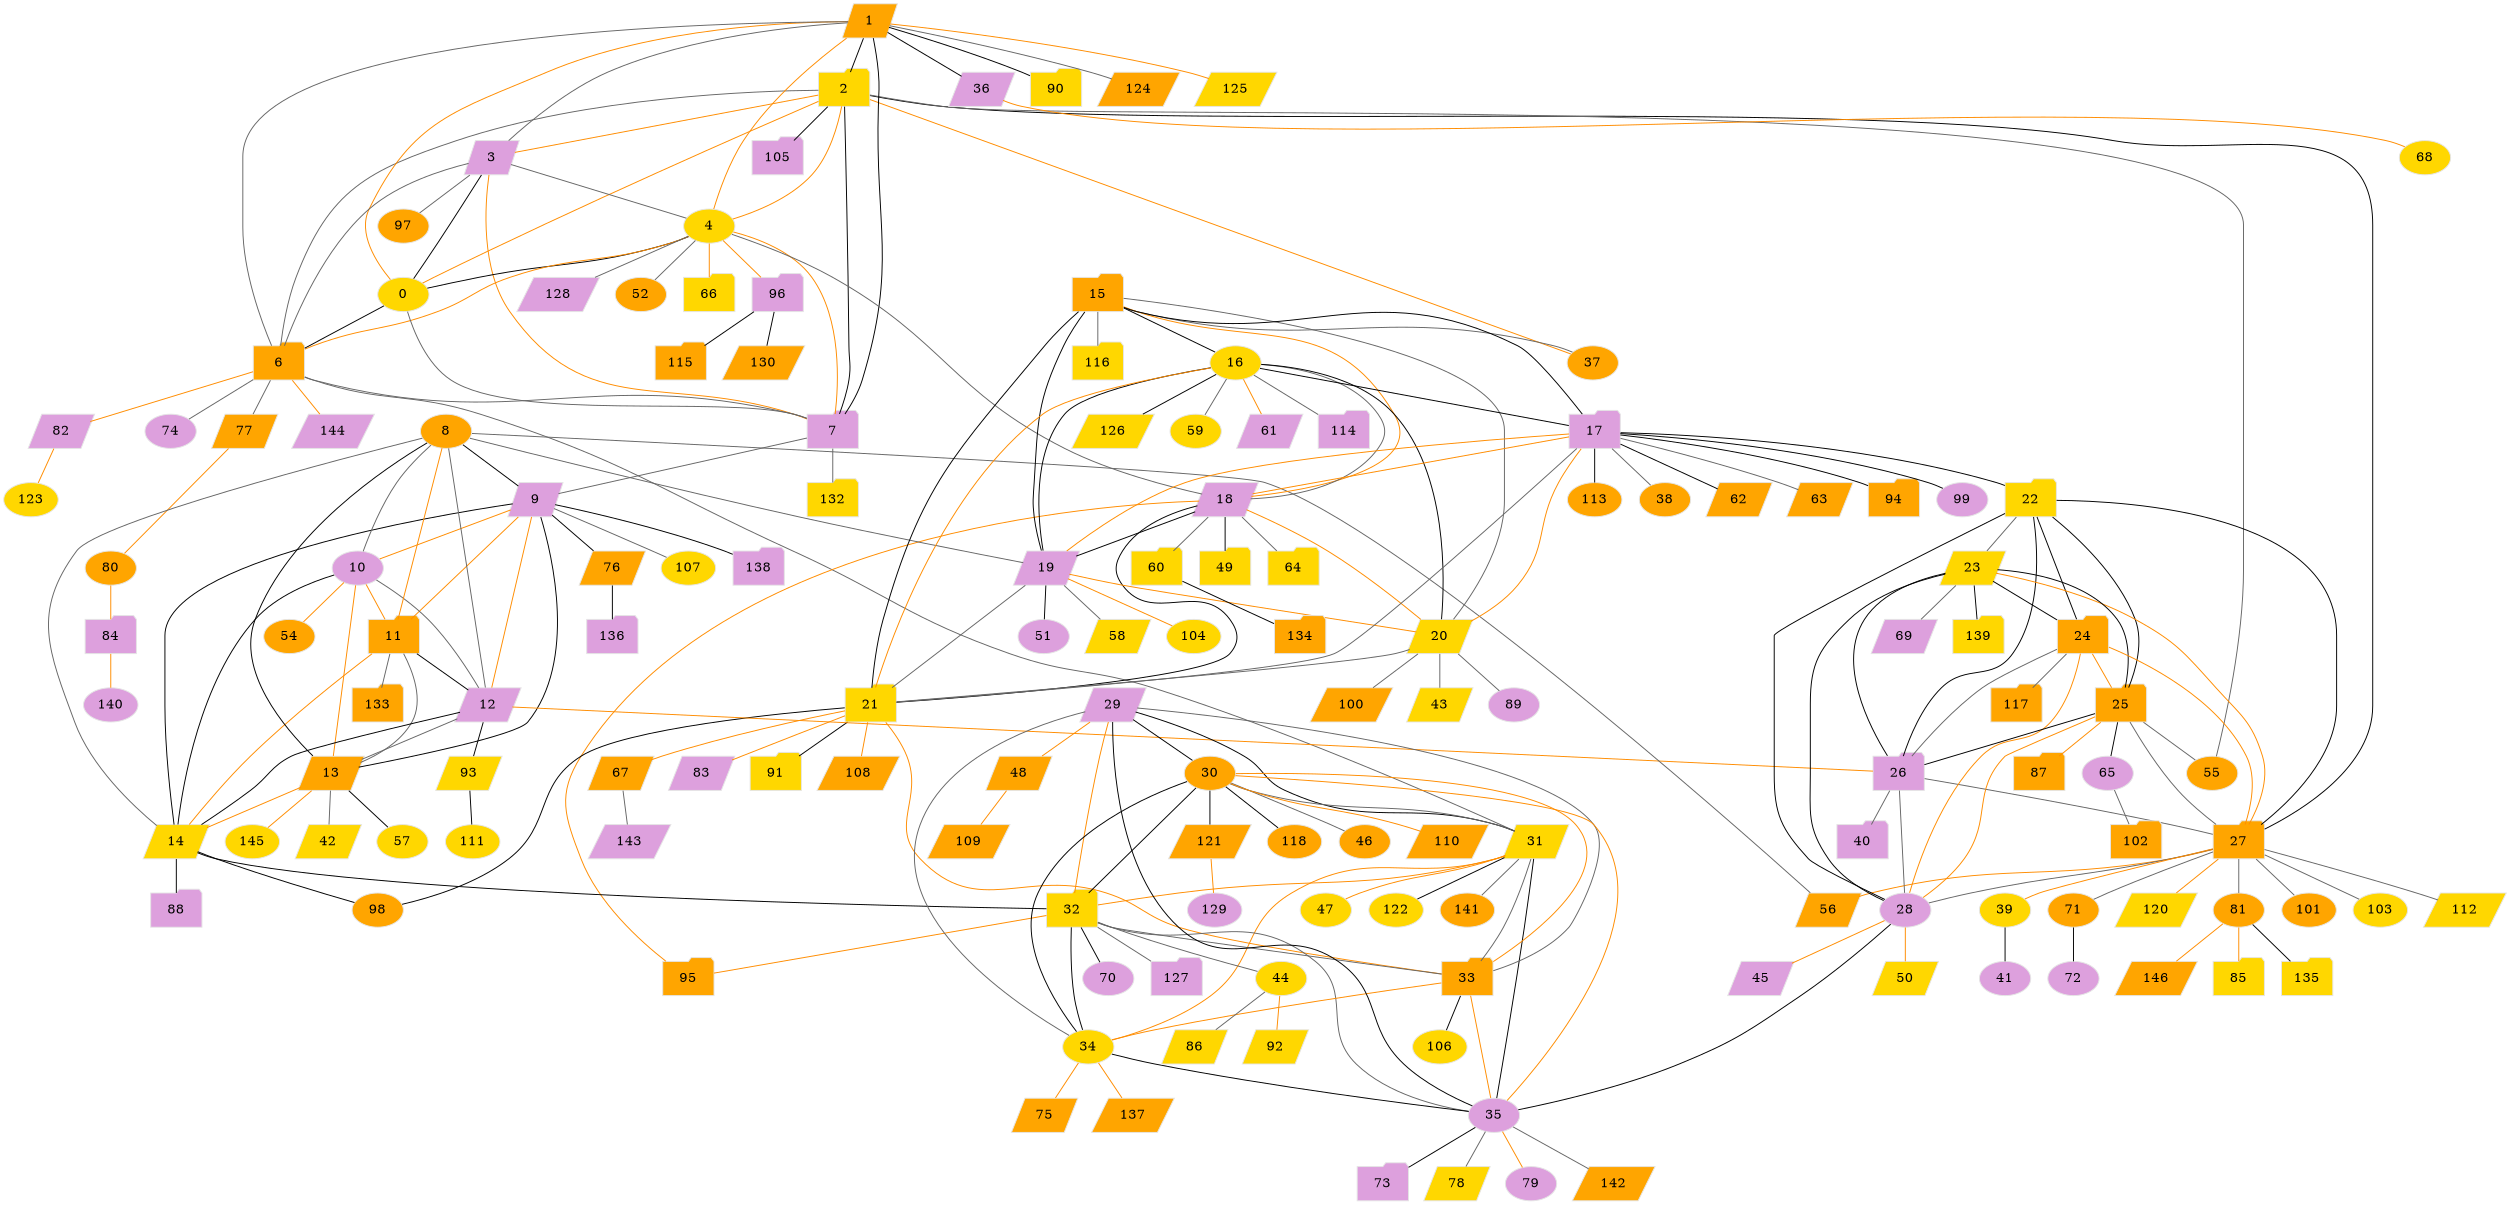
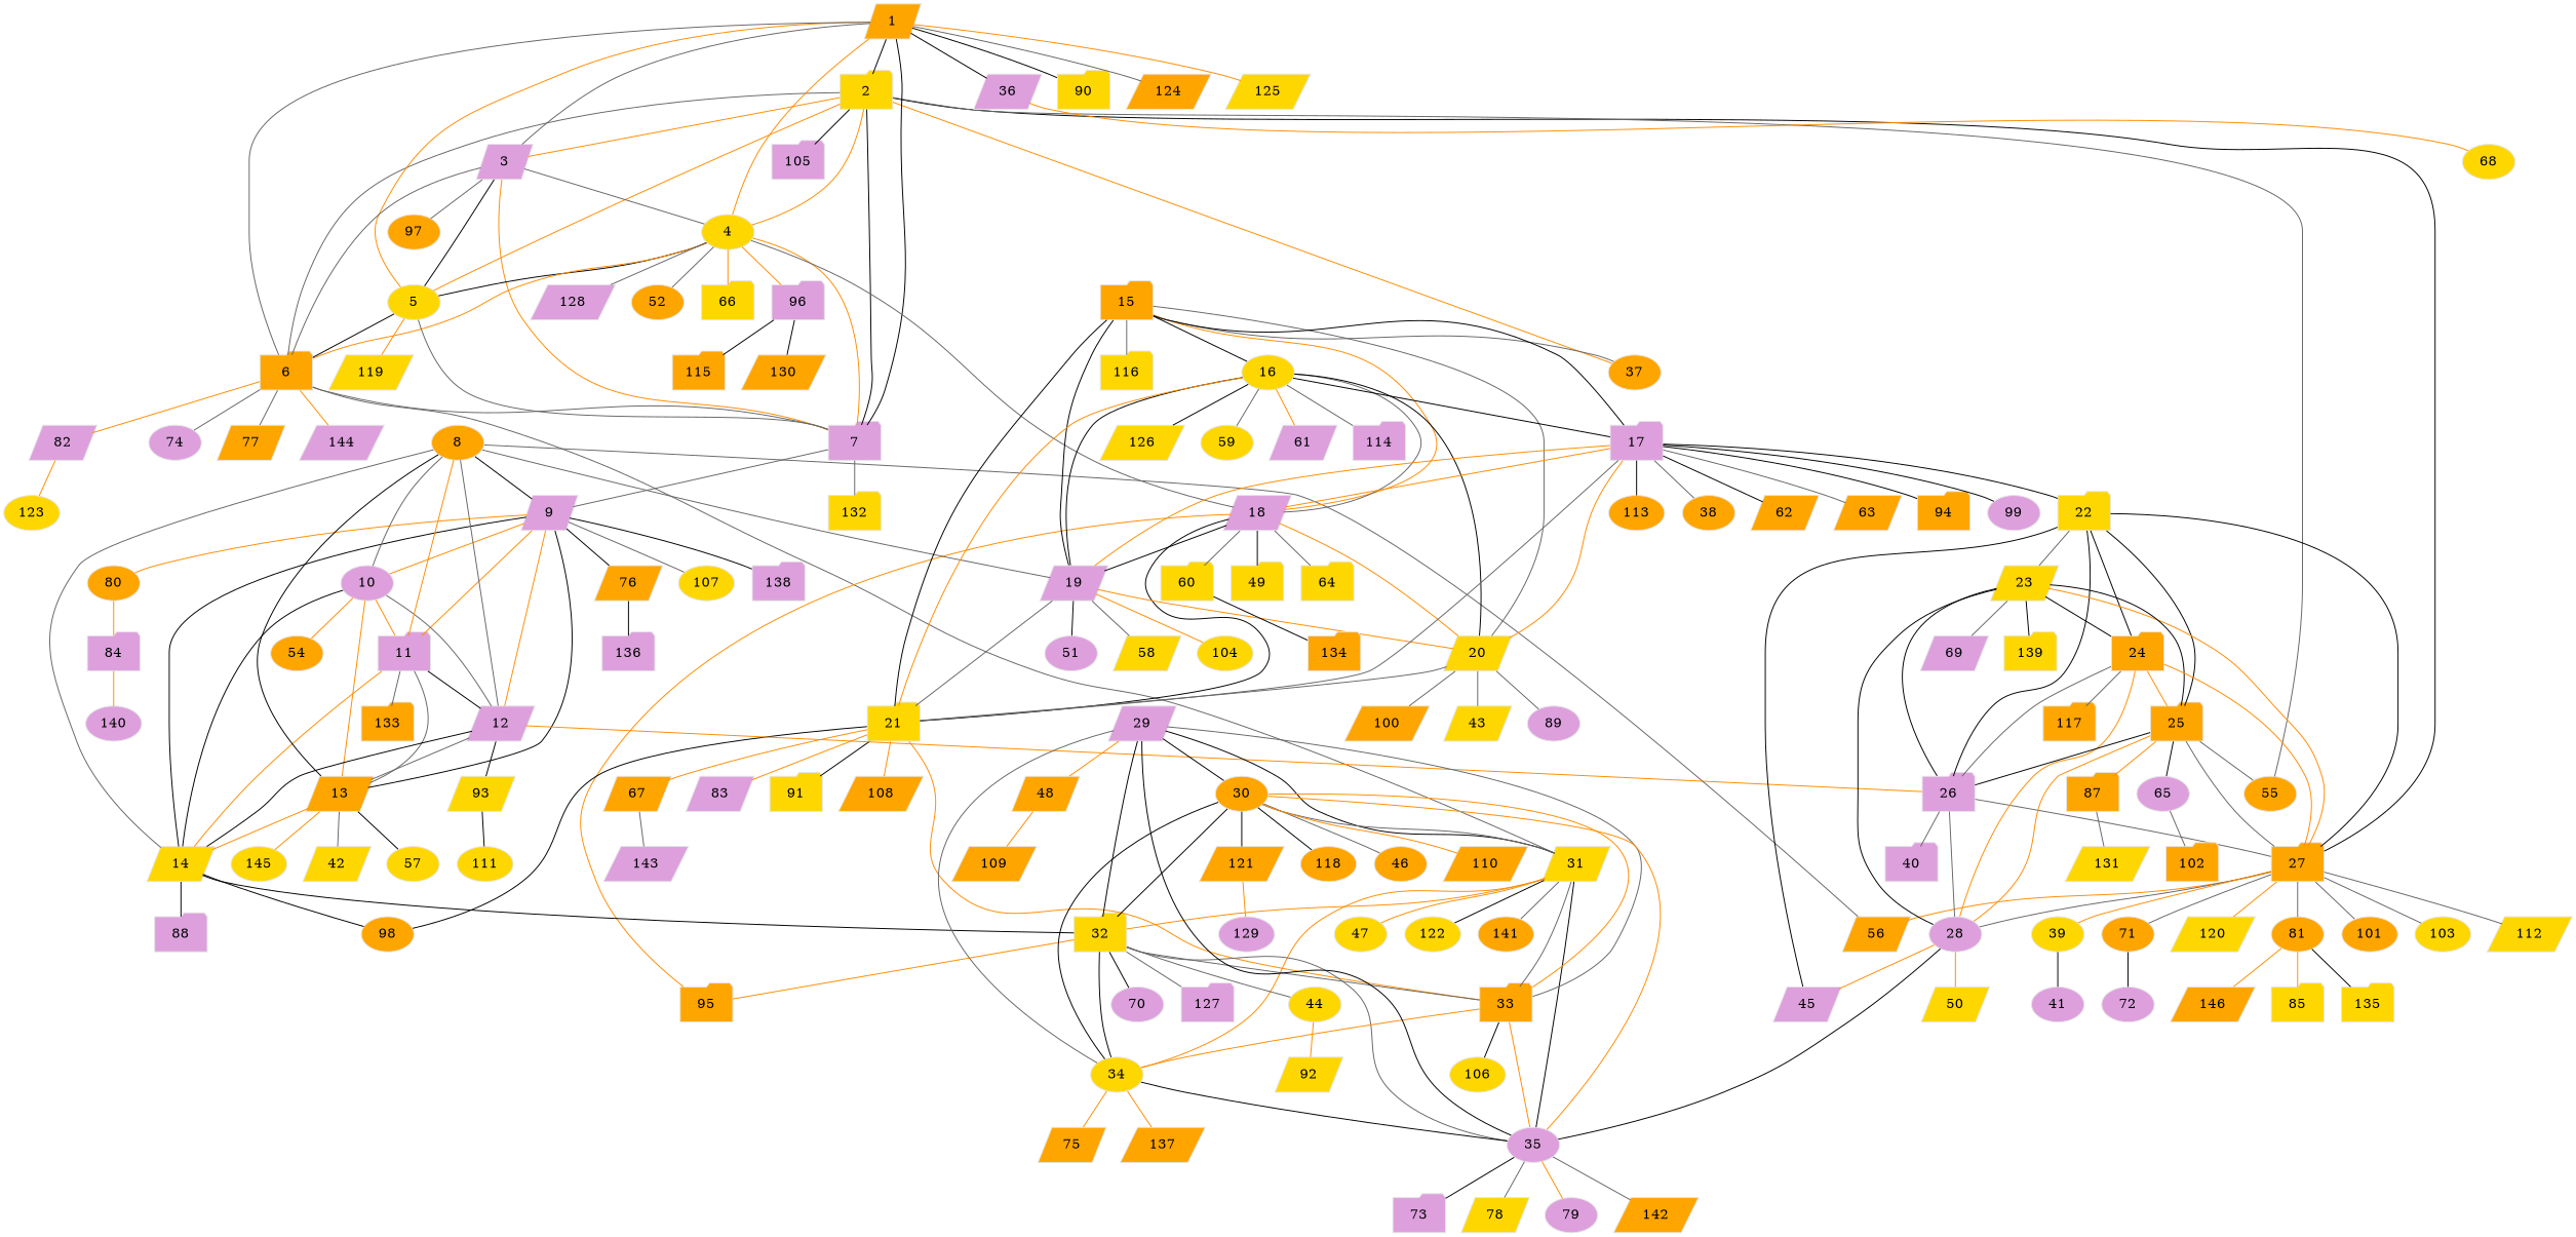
  graph {
    node [color=gray90 fillcolor=orange shape=parallelogram style=filled]
    edge [color=black]
    2 [fillcolor=gold shape=folder]
    1
    3 [fillcolor=plum]
    4 [fillcolor=gold shape=ellipse]
-   5 [fillcolor=gold shape=ellipse label=0]
+   5 [fillcolor=gold shape=ellipse]
    6 [shape=folder]
    7 [fillcolor=plum shape=folder]
    36 [fillcolor=plum]
    90 [fillcolor=gold shape=folder]
    124
    125 [fillcolor=gold]
    27 [shape=folder]
    37 [shape=ellipse]
    55 [shape=ellipse]
    105 [fillcolor=plum shape=folder]
    97 [shape=ellipse]
    18 [fillcolor=plum]
    52 [shape=ellipse]
    66 [fillcolor=gold shape=folder]
    96 [fillcolor=plum shape=folder]
    128 [fillcolor=plum]
+   119 [fillcolor=gold]
    31 [fillcolor=gold]
    74 [fillcolor=plum shape=ellipse]
    77
    82 [fillcolor=plum]
    144 [fillcolor=plum]
    9 [fillcolor=plum]
    132 [fillcolor=gold shape=folder]
    68 [fillcolor=gold shape=ellipse]
    56
    28 [fillcolor=plum shape=ellipse]
    39 [fillcolor=gold shape=ellipse]
    71 [shape=ellipse]
    81 [shape=ellipse]
    101 [shape=ellipse]
    103 [fillcolor=gold shape=ellipse]
    112 [fillcolor=gold]
    120 [fillcolor=gold]
    19 [fillcolor=plum]
    20 [fillcolor=gold]
    21 [fillcolor=gold shape=folder]
    49 [fillcolor=gold shape=folder]
    60 [fillcolor=gold shape=folder]
    64 [fillcolor=gold shape=folder]
    95 [shape=folder]
    115 [shape=folder]
    130
    32 [fillcolor=gold shape=folder]
    33 [shape=folder]
    35 [fillcolor=plum shape=ellipse]
    34 [fillcolor=gold shape=ellipse]
    47 [fillcolor=gold shape=ellipse]
    122 [fillcolor=gold shape=ellipse]
    141 [shape=ellipse]
    123 [fillcolor=gold shape=ellipse]
    10 [fillcolor=plum shape=ellipse]
-   11 [shape=folder]
+   11 [fillcolor=plum shape=folder]
    12 [fillcolor=plum]
    13
    14 [fillcolor=gold]
    76
    80 [shape=ellipse]
    107 [fillcolor=gold shape=ellipse]
    138 [fillcolor=plum shape=folder]
    8 [shape=ellipse]
    54 [shape=ellipse]
    133 [shape=folder]
    26 [fillcolor=plum shape=folder]
    93 [fillcolor=gold]
    42 [fillcolor=gold]
    57 [fillcolor=gold shape=ellipse]
    145 [fillcolor=gold shape=ellipse]
    88 [fillcolor=plum shape=folder]
    98 [shape=ellipse]
    51 [fillcolor=plum shape=ellipse]
    58 [fillcolor=gold]
    104 [fillcolor=gold shape=ellipse]
    136 [fillcolor=plum shape=folder]
    84 [fillcolor=plum shape=folder]
    40 [fillcolor=plum shape=folder]
    111 [fillcolor=gold shape=ellipse]
    44 [fillcolor=gold shape=ellipse]
    70 [fillcolor=plum shape=ellipse]
    127 [fillcolor=plum shape=folder]
    15 [shape=folder]
    16 [fillcolor=gold shape=ellipse]
    17 [fillcolor=plum shape=folder]
    116 [fillcolor=gold shape=folder]
    59 [fillcolor=gold shape=ellipse]
    61 [fillcolor=plum]
    114 [fillcolor=plum shape=folder]
    126 [fillcolor=gold]
    22 [fillcolor=gold shape=folder]
    38 [shape=ellipse]
    62
    63
    94 [shape=folder]
    99 [fillcolor=plum shape=ellipse]
    113 [shape=ellipse]
    43 [fillcolor=gold]
    89 [fillcolor=plum shape=ellipse]
    100
    67
    83 [fillcolor=plum]
    91 [fillcolor=gold shape=folder]
    108
    23 [fillcolor=gold]
    24 [shape=folder]
    25 [shape=folder]
    134 [shape=folder]
    106 [fillcolor=gold shape=ellipse]
    143 [fillcolor=plum]
    69 [fillcolor=plum]
    139 [fillcolor=gold shape=folder]
    117 [shape=folder]
    65 [fillcolor=plum shape=ellipse]
    87 [shape=folder]
    45 [fillcolor=plum]
    50 [fillcolor=gold]
    102 [shape=folder]
+   131 [fillcolor=gold]
    41 [fillcolor=plum shape=ellipse]
    72 [fillcolor=plum shape=ellipse]
    85 [fillcolor=gold shape=folder]
    135 [fillcolor=gold shape=folder]
    146
    73 [fillcolor=plum shape=folder]
    78 [fillcolor=gold]
    79 [fillcolor=plum shape=ellipse]
    142
    29 [fillcolor=plum]
    30 [shape=ellipse]
    48
    46 [shape=ellipse]
    110
    118 [shape=ellipse]
    121
    75
    137
    109
    129 [fillcolor=plum shape=ellipse]
-   86 [fillcolor=gold]
    92 [fillcolor=gold]
    140 [fillcolor=plum shape=ellipse]
    2 -- 3 [color=darkorange]
    2 -- 4 [color=darkorange]
    2 -- 5 [color=darkorange]
    2 -- 6 [color=gray40]
    2 -- 7
    2 -- 27
    2 -- 37 [color=darkorange]
    2 -- 55 [color=gray40]
    2 -- 105
    1 -- 2
    1 -- 3 [color=gray40]
    1 -- 4 [color=darkorange]
    1 -- 5 [color=darkorange]
    1 -- 6 [color=gray40]
    1 -- 7
    1 -- 36
    1 -- 90
    1 -- 124 [color=gray40]
    1 -- 125 [color=darkorange]
    3 -- 4 [color=gray40]
    3 -- 5
    3 -- 6 [color=gray40]
    3 -- 7 [color=darkorange]
    3 -- 97 [color=gray40]
    4 -- 5
    4 -- 6 [color=darkorange]
    4 -- 7 [color=darkorange]
    4 -- 18 [color=gray40]
    4 -- 52 [color=gray40]
    4 -- 66 [color=darkorange]
    4 -- 96 [color=darkorange]
    4 -- 128 [color=gray40]
    5 -- 6
    5 -- 7 [color=gray40]
+   5 -- 119 [color=darkorange]
    6 -- 7 [color=gray40]
    6 -- 31 [color=gray40]
    6 -- 74 [color=gray40]
    6 -- 77 [color=gray40]
    6 -- 82 [color=darkorange]
    6 -- 144 [color=darkorange]
    7 -- 9 [color=gray40]
    7 -- 132 [color=gray40]
    36 -- 68 [color=darkorange]
    27 -- 56 [color=darkorange]
    27 -- 28 [color=gray40]
    27 -- 39 [color=darkorange]
    27 -- 71 [color=gray40]
    27 -- 81 [color=gray40]
    27 -- 101 [color=gray40]
    27 -- 103 [color=gray40]
    27 -- 112 [color=gray40]
    27 -- 120 [color=darkorange]
    18 -- 19
    18 -- 20 [color=darkorange]
    18 -- 21
    18 -- 49
    18 -- 60 [color=gray40]
    18 -- 64 [color=gray40]
    18 -- 95 [color=darkorange]
    96 -- 115
    96 -- 130
    31 -- 32 [color=darkorange]
    31 -- 33 [color=gray40]
    31 -- 35
    31 -- 34 [color=darkorange]
    31 -- 47 [color=darkorange]
    31 -- 122
    31 -- 141 [color=gray40]
    82 -- 123 [color=darkorange]
    9 -- 10 [color=darkorange]
    9 -- 11 [color=darkorange]
    9 -- 12 [color=darkorange]
    9 -- 13
    9 -- 14
    9 -- 76
-   77 -- 80 [color=darkorange]
+   9 -- 80 [color=darkorange]
    9 -- 107 [color=gray40]
    9 -- 138
    28 -- 35
    28 -- 45 [color=darkorange]
    28 -- 50 [color=darkorange]
    39 -- 41
    71 -- 72
    81 -- 85 [color=darkorange]
    81 -- 135
    81 -- 146 [color=darkorange]
    19 -- 20 [color=darkorange]
    19 -- 21 [color=gray40]
    19 -- 51
    19 -- 58 [color=gray40]
    19 -- 104 [color=darkorange]
    20 -- 21 [color=gray40]
    20 -- 43 [color=gray40]
    20 -- 89 [color=gray40]
    20 -- 100 [color=gray40]
    21 -- 33 [color=darkorange]
    21 -- 98
    21 -- 67 [color=darkorange]
    21 -- 83 [color=darkorange]
    21 -- 91
    21 -- 108 [color=darkorange]
    60 -- 134
    32 -- 95 [color=darkorange]
    32 -- 33 [color=gray40]
    32 -- 35 [color=gray40]
    32 -- 34
    32 -- 44 [color=gray40]
    32 -- 70
    32 -- 127 [color=gray40]
    33 -- 35 [color=darkorange]
    33 -- 34 [color=darkorange]
    33 -- 106
    35 -- 73
    35 -- 78 [color=gray40]
    35 -- 79 [color=darkorange]
    35 -- 142 [color=gray40]
    34 -- 35
    34 -- 75 [color=darkorange]
    34 -- 137 [color=darkorange]
    10 -- 11 [color=darkorange]
    10 -- 12 [color=gray40]
    10 -- 13 [color=darkorange]
    10 -- 14
    10 -- 54 [color=darkorange]
    11 -- 12
    11 -- 13 [color=gray40]
    11 -- 14 [color=darkorange]
    11 -- 133 [color=gray40]
    12 -- 13 [color=gray40]
    12 -- 14
    12 -- 26 [color=darkorange]
    12 -- 93
    13 -- 14 [color=darkorange]
    13 -- 42 [color=gray40]
    13 -- 57
    13 -- 145 [color=darkorange]
    14 -- 32
    14 -- 88
    14 -- 98
    76 -- 136
    80 -- 84 [color=darkorange]
    8 -- 9
    8 -- 56 [color=gray40]
    8 -- 19 [color=gray40]
    8 -- 10 [color=gray40]
    8 -- 11 [color=darkorange]
    8 -- 12 [color=gray40]
    8 -- 13
    8 -- 14 [color=gray40]
    26 -- 27 [color=gray40]
    26 -- 28 [color=gray40]
    26 -- 40 [color=gray40]
    93 -- 111
    84 -- 140 [color=darkorange]
-   44 -- 86 [color=gray40]
    44 -- 92 [color=darkorange]
    15 -- 37 [color=gray40]
    15 -- 18 [color=darkorange]
    15 -- 19
    15 -- 20 [color=gray40]
    15 -- 21
    15 -- 16
    15 -- 17
    15 -- 116 [color=gray40]
    16 -- 18 [color=gray40]
    16 -- 19
    16 -- 20
    16 -- 21 [color=darkorange]
    16 -- 17
    16 -- 59 [color=gray40]
    16 -- 61 [color=darkorange]
    16 -- 114 [color=gray40]
    16 -- 126
    17 -- 18 [color=darkorange]
    17 -- 19 [color=darkorange]
    17 -- 20 [color=darkorange]
    17 -- 21 [color=gray40]
    17 -- 22
    17 -- 38 [color=gray40]
    17 -- 62
    17 -- 63 [color=gray40]
    17 -- 94
    17 -- 99
    17 -- 113
    22 -- 27
-   22 -- 28
+   22 -- 45
    22 -- 26
    22 -- 23 [color=gray40]
    22 -- 24
    22 -- 25
    67 -- 143 [color=gray40]
    23 -- 27 [color=darkorange]
    23 -- 28
    23 -- 26
    23 -- 24
    23 -- 25
    23 -- 69 [color=gray40]
    23 -- 139
    24 -- 27 [color=darkorange]
    24 -- 28 [color=darkorange]
    24 -- 26 [color=gray40]
    24 -- 25 [color=darkorange]
    24 -- 117 [color=gray40]
    25 -- 27 [color=gray40]
    25 -- 55 [color=gray40]
    25 -- 28 [color=darkorange]
    25 -- 26
    25 -- 65
    25 -- 87 [color=darkorange]
    65 -- 102 [color=gray40]
+   87 -- 131 [color=gray40]
    29 -- 31
-   29 -- 32 [color=darkorange]
+   29 -- 32
    29 -- 33 [color=gray40]
    29 -- 35
    29 -- 34 [color=gray40]
    29 -- 30
    29 -- 48 [color=darkorange]
    30 -- 31 [color=gray40]
    30 -- 32
    30 -- 33 [color=darkorange]
    30 -- 35 [color=darkorange]
    30 -- 34
    30 -- 46 [color=gray40]
    30 -- 110 [color=darkorange]
    30 -- 118
    30 -- 121
    48 -- 109 [color=darkorange]
    121 -- 129 [color=darkorange]
  }
